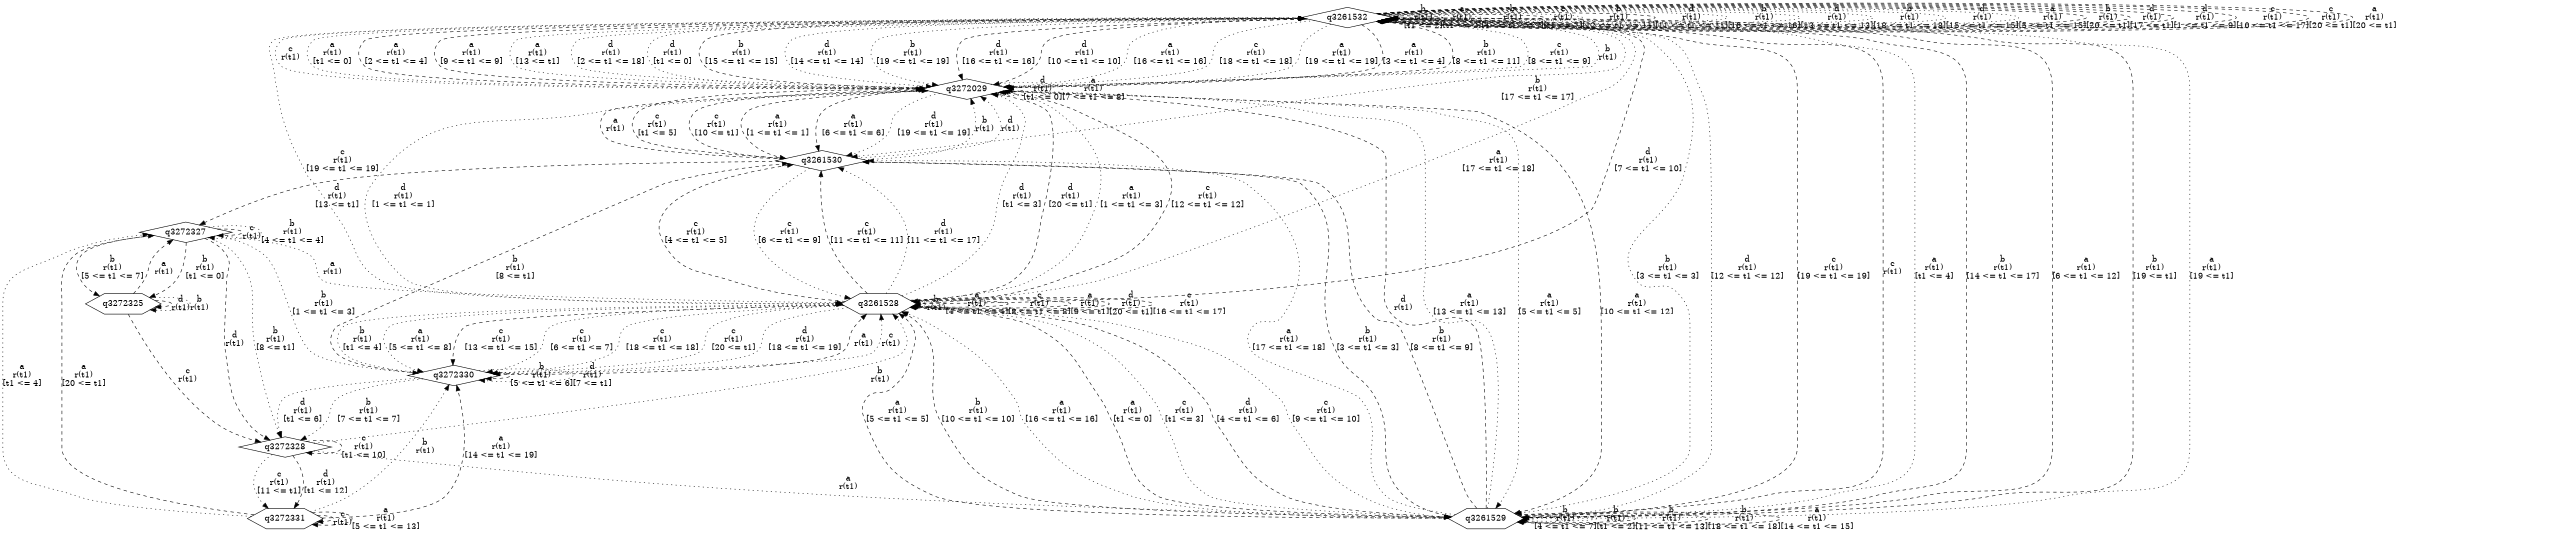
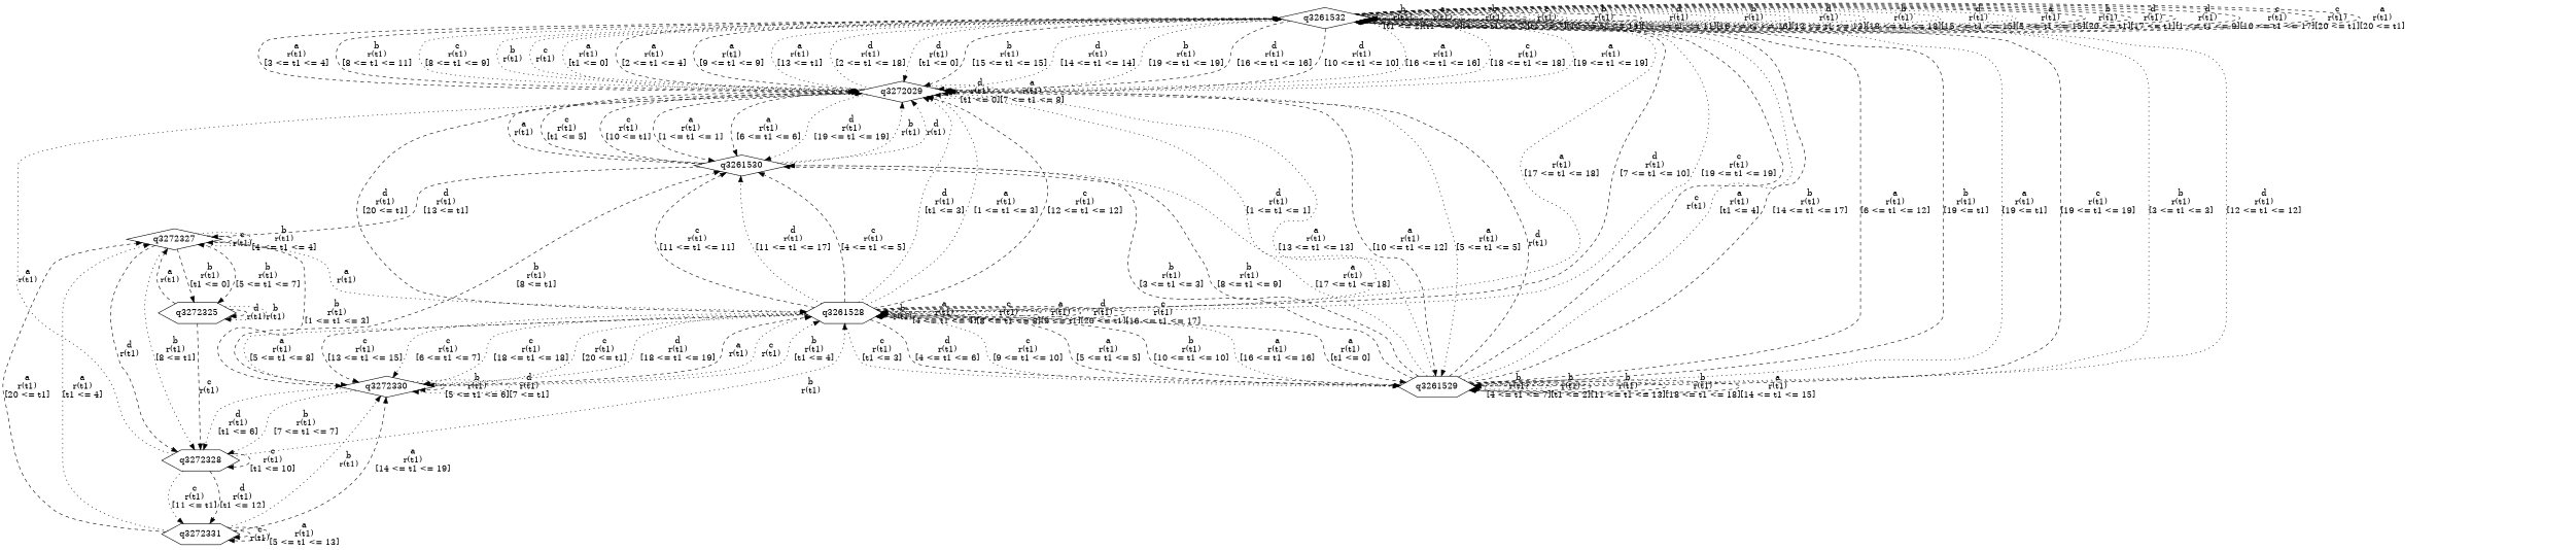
  digraph {
    node [shape=diamond]
    edge [style=dotted]
    n1 [label=q3261532]
    n2 [label=q3272029]
    n3 [label=q3261528 shape=hexagon]
    n4 [label=q3261529 shape=hexagon]
    n5 [label=q3261530]
    n6 [label=q3272330]
    n7 [label=q3272327]
-   n8 [label=q3272328]
+   n8 [label=q3272328 shape=hexagon]
    n9 [label=q3272331 shape=hexagon]
    n10 [label=q3272325 shape=hexagon]
    n1 -> n1 [label="b\nr(t1)\n[t1 <= 2]"]
    n1 -> n1 [label="a\nr(t1)\n[t1 <= 2]" style=dashed]
    n1 -> n1 [label="b\nr(t1)\n[4 <= t1 <= 7]"]
    n1 -> n1 [label="c\nr(t1)\n[t1 <= 7]" style=dashed]
    n1 -> n1 [label="b\nr(t1)\n[12 <= t1 <= 14]"]
    n1 -> n1 [label="d\nr(t1)\n[11 <= t1 <= 11]" style=dashed]
    n1 -> n1 [label="b\nr(t1)\n[16 <= t1 <= 16]"]
    n1 -> n1 [label="d\nr(t1)\n[13 <= t1 <= 13]"]
    n1 -> n1 [label="b\nr(t1)\n[18 <= t1 <= 18]"]
    n1 -> n1 [label="d\nr(t1)\n[15 <= t1 <= 15]"]
    n1 -> n1 [label="a\nr(t1)\n[5 <= t1 <= 15]"]
    n1 -> n1 [label="b\nr(t1)\n[20 <= t1]" style=dashed]
    n1 -> n1 [label="d\nr(t1)\n[17 <= t1]" style=dashed]
    n1 -> n1 [label="d\nr(t1)\n[1 <= t1 <= 9]" style=dashed]
    n1 -> n1 [label="c\nr(t1)\n[10 <= t1 <= 17]" style=dashed]
    n1 -> n1 [label="c\nr(t1)\n[20 <= t1]" style=dashed]
    n1 -> n1 [label="a\nr(t1)\n[20 <= t1]" style=dashed]
    n1 -> n2 [label="d\nr(t1)\n[t1 <= 0]"]
    n1 -> n2 [label="b\nr(t1)\n[15 <= t1 <= 15]" style=dashed]
    n1 -> n2 [label="d\nr(t1)\n[14 <= t1 <= 14]"]
    n1 -> n2 [label="b\nr(t1)\n[19 <= t1 <= 19]"]
    n1 -> n2 [label="d\nr(t1)\n[16 <= t1 <= 16]" style=dashed]
    n1 -> n2 [label="d\nr(t1)\n[10 <= t1 <= 10]" style=dashed]
    n1 -> n2 [label="a\nr(t1)\n[16 <= t1 <= 16]"]
    n1 -> n2 [label="c\nr(t1)\n[18 <= t1 <= 18]"]
    n1 -> n2 [label="a\nr(t1)\n[19 <= t1 <= 19]"]
    n1 -> n2 [label="a\nr(t1)\n[3 <= t1 <= 4]" style=dashed]
    n1 -> n2 [label="b\nr(t1)\n[8 <= t1 <= 11]" style=dashed]
    n1 -> n2 [label="c\nr(t1)\n[8 <= t1 <= 9]"]
    n1 -> n3 [label="a\nr(t1)\n[17 <= t1 <= 18]"]
    n1 -> n4 [label="b\nr(t1)\n[3 <= t1 <= 3]"]
    n1 -> n4 [label="d\nr(t1)\n[12 <= t1 <= 12]"]
    n1 -> n4 [label="c\nr(t1)\n[19 <= t1 <= 19]" style=dashed]
-   n1 -> n5 [label="b\nr(t1)\n[17 <= t1 <= 17]"]
    n2 -> n1 [label="b\nr(t1)\n"]
    n2 -> n1 [label="c\nr(t1)\n"]
    n2 -> n1 [label="a\nr(t1)\n[t1 <= 0]"]
    n2 -> n1 [label="a\nr(t1)\n[2 <= t1 <= 4]" style=dashed]
    n2 -> n1 [label="a\nr(t1)\n[9 <= t1 <= 9]" style=dashed]
    n2 -> n1 [label="a\nr(t1)\n[13 <= t1]"]
    n2 -> n1 [label="d\nr(t1)\n[2 <= t1 <= 18]"]
    n2 -> n2 [label="d\nr(t1)\n[t1 <= 0]" style=dashed]
    n2 -> n2 [label="a\nr(t1)\n[7 <= t1 <= 8]"]
    n2 -> n3 [label="d\nr(t1)\n[1 <= t1 <= 1]"]
    n2 -> n3 [label="d\nr(t1)\n[20 <= t1]" style=dashed]
    n2 -> n4 [label="a\nr(t1)\n[5 <= t1 <= 5]"]
    n2 -> n4 [label="a\nr(t1)\n[10 <= t1 <= 12]" style=dashed]
    n2 -> n5 [label="a\nr(t1)\n[1 <= t1 <= 1]" style=dashed]
    n2 -> n5 [label="a\nr(t1)\n[6 <= t1 <= 6]" style=dashed]
    n2 -> n5 [label="d\nr(t1)\n[19 <= t1 <= 19]"]
    n3 -> n1 [label="d\nr(t1)\n[7 <= t1 <= 10]" style=dashed]
    n3 -> n1 [label="c\nr(t1)\n[19 <= t1 <= 19]"]
    n3 -> n2 [label="d\nr(t1)\n[t1 <= 3]"]
    n3 -> n2 [label="a\nr(t1)\n[1 <= t1 <= 3]"]
    n3 -> n2 [label="c\nr(t1)\n[12 <= t1 <= 12]" style=dashed]
    n3 -> n3 [label="b\nr(t1)\n"]
    n3 -> n3 [label="a\nr(t1)\n[4 <= t1 <= 4]"]
    n3 -> n3 [label="c\nr(t1)\n[8 <= t1 <= 8]" style=dashed]
    n3 -> n3 [label="a\nr(t1)\n[9 <= t1]" style=dashed]
    n3 -> n3 [label="d\nr(t1)\n[20 <= t1]" style=dashed]
    n3 -> n3 [label="c\nr(t1)\n[16 <= t1 <= 17]" style=dashed]
    n3 -> n4 [label="a\nr(t1)\n[t1 <= 0]" style=dashed]
    n3 -> n4 [label="c\nr(t1)\n[t1 <= 3]"]
    n3 -> n4 [label="d\nr(t1)\n[4 <= t1 <= 6]" style=dashed]
    n3 -> n4 [label="c\nr(t1)\n[9 <= t1 <= 10]"]
    n3 -> n5 [label="c\nr(t1)\n[11 <= t1 <= 11]" style=dashed]
    n3 -> n5 [label="d\nr(t1)\n[11 <= t1 <= 17]"]
    n3 -> n5 [label="c\nr(t1)\n[4 <= t1 <= 5]" style=dashed]
    n3 -> n6 [label="a\nr(t1)\n[5 <= t1 <= 8]"]
    n3 -> n6 [label="c\nr(t1)\n[13 <= t1 <= 15]" style=dashed]
    n3 -> n6 [label="c\nr(t1)\n[6 <= t1 <= 7]"]
    n3 -> n6 [label="c\nr(t1)\n[18 <= t1 <= 18]"]
    n3 -> n6 [label="c\nr(t1)\n[20 <= t1]"]
    n3 -> n6 [label="d\nr(t1)\n[18 <= t1 <= 19]"]
    n4 -> n1 [label="c\nr(t1)\n" style=dashed]
    n4 -> n1 [label="a\nr(t1)\n[t1 <= 4]"]
    n4 -> n1 [label="b\nr(t1)\n[14 <= t1 <= 17]" style=dashed]
    n4 -> n1 [label="a\nr(t1)\n[6 <= t1 <= 12]" style=dashed]
    n4 -> n1 [label="b\nr(t1)\n[19 <= t1]" style=dashed]
    n4 -> n1 [label="a\nr(t1)\n[19 <= t1]"]
    n4 -> n2 [label="d\nr(t1)\n" style=dashed]
    n4 -> n2 [label="a\nr(t1)\n[13 <= t1 <= 13]"]
    n4 -> n3 [label="a\nr(t1)\n[5 <= t1 <= 5]" style=dashed]
    n4 -> n3 [label="b\nr(t1)\n[10 <= t1 <= 10]" style=dashed]
    n4 -> n3 [label="a\nr(t1)\n[16 <= t1 <= 16]"]
    n4 -> n4 [label="b\nr(t1)\n[4 <= t1 <= 7]"]
    n4 -> n4 [label="b\nr(t1)\n[t1 <= 2]"]
    n4 -> n4 [label="b\nr(t1)\n[11 <= t1 <= 13]" style=dashed]
    n4 -> n4 [label="b\nr(t1)\n[18 <= t1 <= 18]" style=dashed]
    n4 -> n4 [label="a\nr(t1)\n[14 <= t1 <= 15]" style=dashed]
    n4 -> n5 [label="b\nr(t1)\n[3 <= t1 <= 3]" style=dashed]
    n4 -> n5 [label="b\nr(t1)\n[8 <= t1 <= 9]" style=dashed]
    n4 -> n5 [label="a\nr(t1)\n[17 <= t1 <= 18]"]
    n5 -> n2 [label="b\nr(t1)\n"]
    n5 -> n2 [label="d\nr(t1)\n"]
    n5 -> n2 [label="a\nr(t1)\n" style=dashed]
    n5 -> n2 [label="c\nr(t1)\n[t1 <= 5]" style=dashed]
    n5 -> n2 [label="c\nr(t1)\n[10 <= t1]" style=dashed]
-   n5 -> n3 [label="c\nr(t1)\n[6 <= t1 <= 9]"]
    n5 -> n7 [label="d\nr(t1)\n[13 <= t1]" style=dashed]
    n6 -> n3 [label="a\nr(t1)\n" style=dashed]
    n6 -> n3 [label="c\nr(t1)\n"]
    n6 -> n3 [label="b\nr(t1)\n[t1 <= 4]"]
    n6 -> n5 [label="b\nr(t1)\n[8 <= t1]" style=dashed]
    n6 -> n6 [label="b\nr(t1)\n[5 <= t1 <= 6]" style=dashed]
    n6 -> n6 [label="d\nr(t1)\n[7 <= t1]"]
    n6 -> n8 [label="b\nr(t1)\n[7 <= t1 <= 7]"]
    n6 -> n8 [label="d\nr(t1)\n[t1 <= 6]"]
    n7 -> n3 [label="a\nr(t1)\n"]
-   n7 -> n6 [label="b\nr(t1)\n[1 <= t1 <= 3]"]
+   n7 -> n6 [label="b\nr(t1)\n[1 <= t1 <= 3]" style=dashed]
    n7 -> n7 [label="c\nr(t1)\n" style=dashed]
    n7 -> n7 [label="b\nr(t1)\n[4 <= t1 <= 4]"]
    n7 -> n8 [label="d\nr(t1)\n" style=dashed]
    n7 -> n8 [label="b\nr(t1)\n[8 <= t1]"]
    n7 -> n10 [label="b\nr(t1)\n[t1 <= 0]" style=dashed]
    n7 -> n10 [label="b\nr(t1)\n[5 <= t1 <= 7]" style=dashed]
-   n8 -> n4 [label="a\nr(t1)\n"]
+   n8 -> n2 [label="a\nr(t1)\n"]
    n8 -> n3 [label="b\nr(t1)\n"]
    n8 -> n8 [label="c\nr(t1)\n[t1 <= 10]" style=dashed]
    n8 -> n9 [label="c\nr(t1)\n[11 <= t1]"]
    n8 -> n9 [label="d\nr(t1)\n[t1 <= 12]" style=dashed]
    n9 -> n6 [label="b\nr(t1)\n"]
    n9 -> n6 [label="a\nr(t1)\n[14 <= t1 <= 19]" style=dashed]
    n9 -> n7 [label="a\nr(t1)\n[20 <= t1]" style=dashed]
    n9 -> n7 [label="a\nr(t1)\n[t1 <= 4]"]
    n9 -> n9 [label="c\nr(t1)\n" style=dashed]
    n9 -> n9 [label="a\nr(t1)\n[5 <= t1 <= 13]" style=dashed]
    n10 -> n7 [label="a\nr(t1)\n" style=dashed]
    n10 -> n8 [label="c\nr(t1)\n" style=dashed]
    n10 -> n10 [label="d\nr(t1)\n" style=dashed]
    n10 -> n10 [label="b\nr(t1)\n"]
  }
